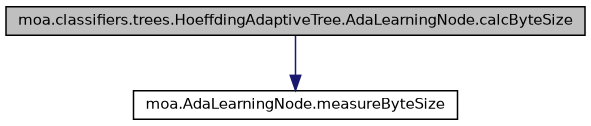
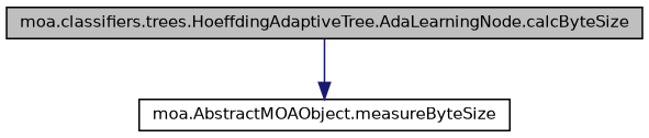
  digraph {
    rankdir=TB
    node [color=black fontname=Helvetica fontsize=10 shape=record style=filled]
    n1 [fillcolor=grey75 fontcolor=black height=0.2 label="moa.classifiers.trees.HoeffdingAdaptiveTree.AdaLearningNode.calcByteSize" width=0.4]
-   n2 [fillcolor=white height=0.2 label="moa.AdaLearningNode.measureByteSize" width=0.4]
+   n2 [fillcolor=white height=0.2 label="moa.AbstractMOAObject.measureByteSize" width=0.4]
    n1 -> n2 [color=midnightblue fontname=Helvetica fontsize=10 labelfontname=Helvetica labelfontsize=10 style=solid]
  }
